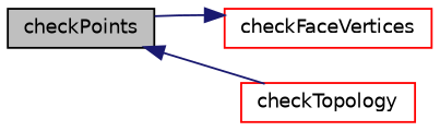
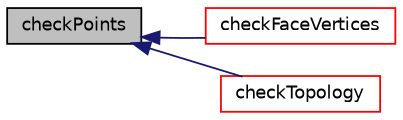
  digraph {
    rankdir=LR
    node [color=red fontname=Helvetica fontsize=10 shape=record]
    edge [color=midnightblue dir=back fontname=Helvetica fontsize=10 labelfontname=Helvetica labelfontsize=10 style=solid]
    n1 [color=black fillcolor=grey75 fontcolor=black height=0.2 label=checkPoints style=filled width=0.4]
    n2 [height=0.2 label=checkFaceVertices width=0.4]
    n3 [height=0.2 label=checkTopology width=0.4]
-   n2 -> n1
+   n1 -> n2
    n1 -> n3
  }
